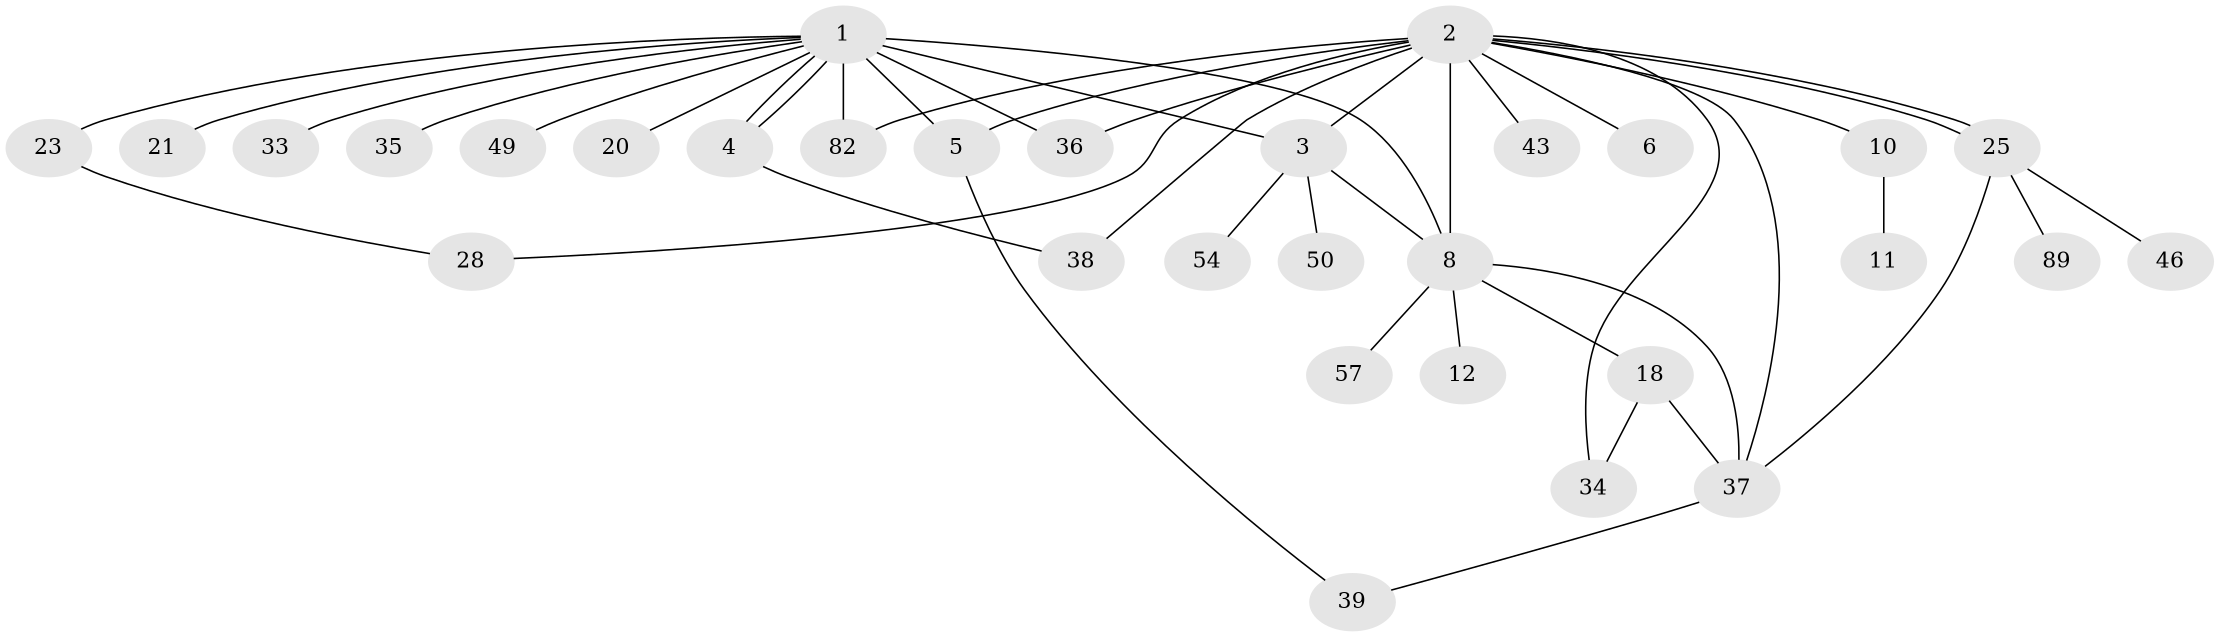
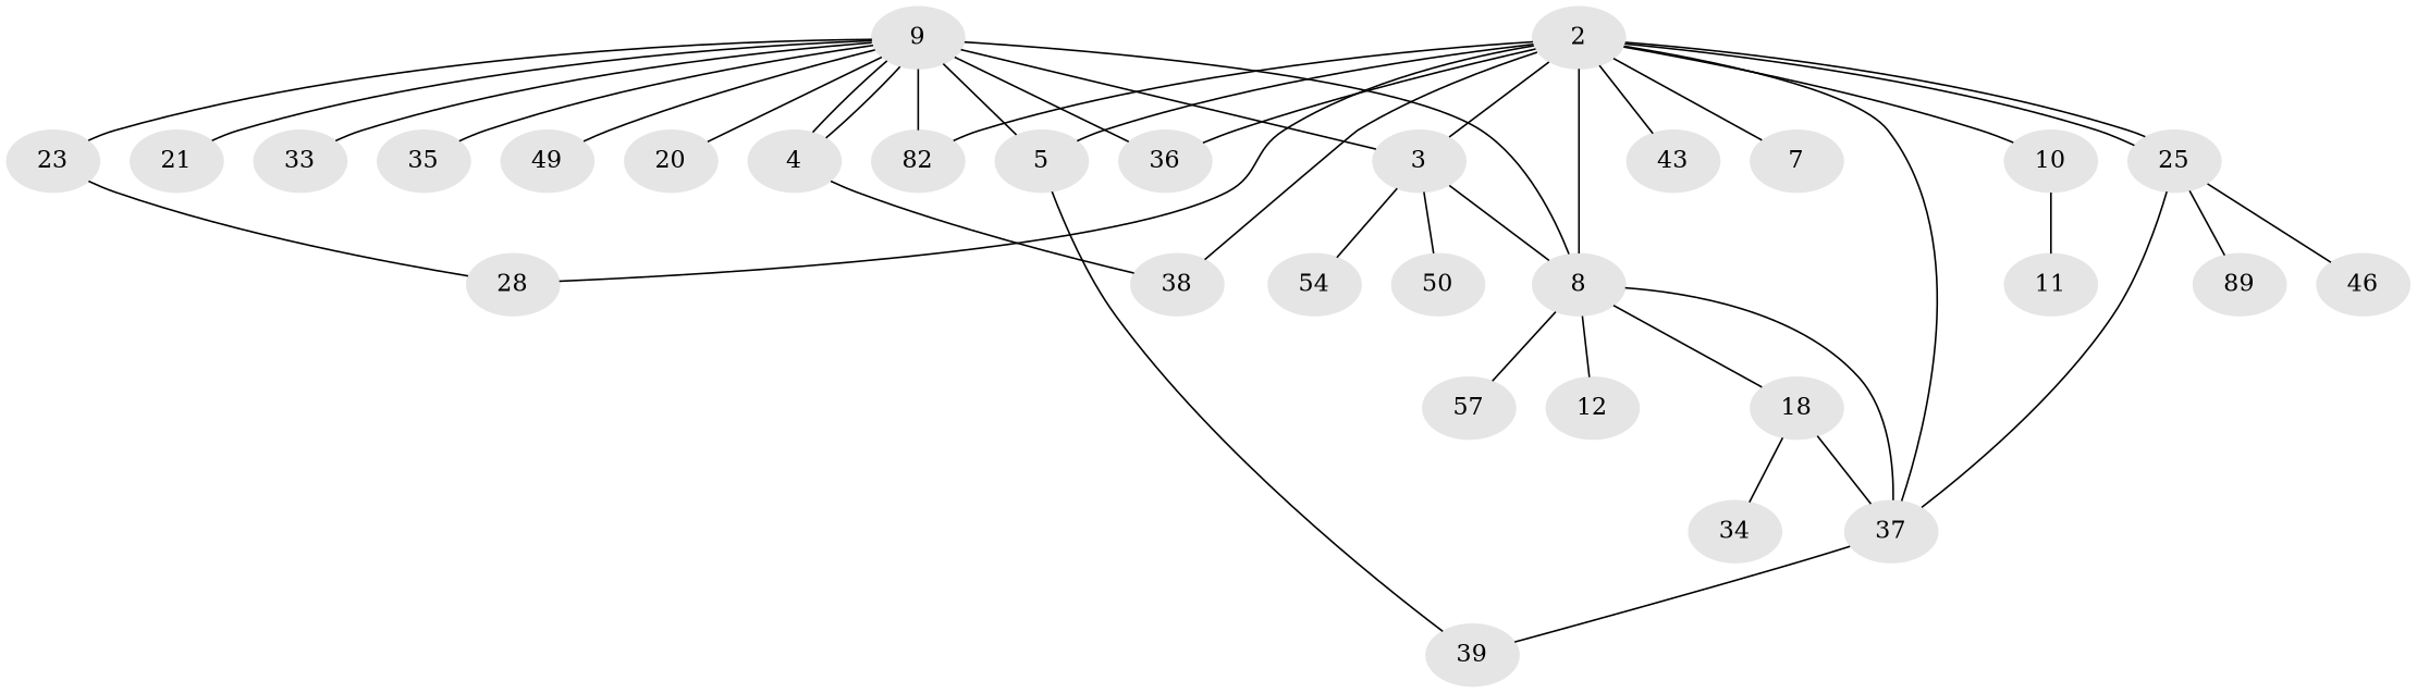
  graph {
    node [color=gray90 style=filled]
-   1 [super="+32"]
+   1 [super="+32" label=9]
    3
    4
    5 [super="+24"]
    8 [super="+17+15"]
    20
    21
    23
    33
    35 [super="+47"]
    n11 [label=82]
    49
    36
    2 [super="+52+9+16+48+62+53+26+12+14+27+31+6"]
-   7 [super="+13" label=6]
+   7 [super="+13"]
    10
    25
    28
    34
    37 [super="+44+41"]
    38
    43
    50
    54
    39
    18 [super="+40"]
    n27 [label=12]
    57
    11
    n30 [label=89]
    46
    1 -- 3
    1 -- 4
    1 -- 4
    1 -- 5
    1 -- 8
    1 -- 20
    1 -- 21
    1 -- 23
    1 -- 33
    1 -- 35
    1 -- n11
    1 -- 49
    1 -- 36 [weight=5]
    3 -- 8
    3 -- 50
    3 -- 54
    4 -- 38
    5 -- 39
    8 -- 37
    8 -- 18
    8 -- n27
    8 -- 57
    23 -- 28
    2 -- 3
    2 -- 5 [weight=4]
    2 -- 8 [weight=3]
    2 -- n11
    2 -- 36
    2 -- 7
    2 -- 10 [weight=2]
    2 -- 25
    2 -- 25
    2 -- 28
-   2 -- 34
    2 -- 37
    2 -- 38
    2 -- 43
    10 -- 11
    25 -- 37
    25 -- n30
    25 -- 46
    37 -- 39
    18 -- 34
    18 -- 37
  }
